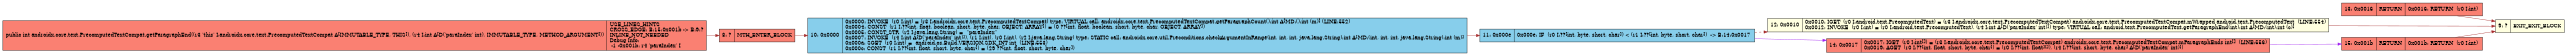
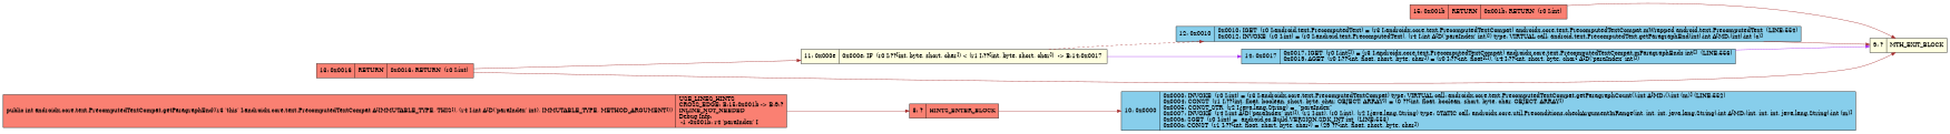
  digraph {
    rankdir=LR
    node [fillcolor=salmon shape=record style=filled]
    edge [color=brown]
-   n1 [label="{8\:\ ?|MTH_ENTER_BLOCK\l}"]
+   n1 [label="{8\:\ ?|HINTS_ENTER_BLOCK\l}"]
    n2 [fillcolor=skyblue label="{10\:\ 0x0000|0x0000: INVOKE  (r0 I:int) = (r3 I:androidx.core.text.PrecomputedTextCompat) type: VIRTUAL call: androidx.core.text.PrecomputedTextCompat.getParagraphCount():int A[MD:():int (m)] (LINE:552)\l0x0004: CONST  (r1 I:??[int, float, boolean, short, byte, char, OBJECT, ARRAY]) = (0 ??[int, float, boolean, short, byte, char, OBJECT, ARRAY]) \l0x0005: CONST_STR  (r2 I:java.lang.String) =  \"paraIndex\" \l0x0007: INVOKE  (r4 I:int A[D('paraIndex' int)]), (r1 I:int), (r0 I:int), (r2 I:java.lang.String) type: STATIC call: androidx.core.util.Preconditions.checkArgumentInRange(int, int, int, java.lang.String):int A[MD:(int, int, int, java.lang.String):int (m)]\l0x000a: SGET  (r0 I:int) =  android.os.Build.VERSION.SDK_INT int  (LINE:553)\l0x000c: CONST  (r1 I:??[int, float, short, byte, char]) = (29 ??[int, float, short, byte, char]) \l}"]
-   n3 [fillcolor=skyblue label="{11\:\ 0x000e|0x000e: IF  (r0 I:??[int, byte, short, char]) \< (r1 I:??[int, byte, short, char])  \-\> B:14:0x0017 \l}"]
-   n4 [fillcolor=lightyellow label="{12\:\ 0x0010|0x0010: IGET  (r0 I:android.text.PrecomputedText) = (r3 I:androidx.core.text.PrecomputedTextCompat) androidx.core.text.PrecomputedTextCompat.mWrapped android.text.PrecomputedText  (LINE:554)\l0x0012: INVOKE  (r0 I:int) = (r0 I:android.text.PrecomputedText), (r4 I:int A[D('paraIndex' int)]) type: VIRTUAL call: android.text.PrecomputedText.getParagraphEnd(int):int A[MD:(int):int (c)]\l}"]
-   n5 [label="{14\:\ 0x0017|0x0017: IGET  (r0 I:int[]) = (r3 I:androidx.core.text.PrecomputedTextCompat) androidx.core.text.PrecomputedTextCompat.mParagraphEnds int[]  (LINE:556)\l0x0019: AGET  (r0 I:??[int, float, short, byte, char]) = (r0 I:??[int, float][]), (r4 I:??[int, short, byte, char] A[D('paraIndex' int)]) \l}"]
-   n6 [fillcolor=lightyellow label="{9\:\ ?|EXIT_EXIT_BLOCK\l}"]
+   n3 [fillcolor=lightyellow label="{11\:\ 0x000e|0x000e: IF  (r0 I:??[int, byte, short, char]) \< (r1 I:??[int, byte, short, char])  \-\> B:14:0x0017 \l}"]
+   n4 [fillcolor=skyblue label="{12\:\ 0x0010|0x0010: IGET  (r0 I:android.text.PrecomputedText) = (r3 I:androidx.core.text.PrecomputedTextCompat) androidx.core.text.PrecomputedTextCompat.mWrapped android.text.PrecomputedText  (LINE:554)\l0x0012: INVOKE  (r0 I:int) = (r0 I:android.text.PrecomputedText), (r4 I:int A[D('paraIndex' int)]) type: VIRTUAL call: android.text.PrecomputedText.getParagraphEnd(int):int A[MD:(int):int (c)]\l}"]
+   n5 [fillcolor=skyblue label="{14\:\ 0x0017|0x0017: IGET  (r0 I:int[]) = (r3 I:androidx.core.text.PrecomputedTextCompat) androidx.core.text.PrecomputedTextCompat.mParagraphEnds int[]  (LINE:556)\l0x0019: AGET  (r0 I:??[int, float, short, byte, char]) = (r0 I:??[int, float][]), (r4 I:??[int, short, byte, char] A[D('paraIndex' int)]) \l}"]
+   n6 [fillcolor=lightyellow label="{9\:\ ?|MTH_EXIT_BLOCK\l}"]
    n7 [label="{15\:\ 0x001b|RETURN\l|0x001b: RETURN  (r0 I:int) \l}"]
    n8 [label="{13\:\ 0x0016|RETURN\l|0x0016: RETURN  (r0 I:int) \l}"]
    n9 [label="{public int androidx.core.text.PrecomputedTextCompat.getParagraphEnd((r3 'this' I:androidx.core.text.PrecomputedTextCompat A[IMMUTABLE_TYPE, THIS]), (r4 I:int A[D('paraIndex' int), IMMUTABLE_TYPE, METHOD_ARGUMENT]))  | USE_LINES_HINTS\lCROSS_EDGE: B:15:0x001b \-\> B:9:?\lINLINE_NOT_NEEDED\lDebug Info:\l  \-1 \-0x001b: r4 'paraIndex' I\l}"]
    n1 -> n2
-   n2 -> n3
+   n8 -> n3
    n3 -> n4 [style=dashed]
    n3 -> n5 [color=purple]
    n4 -> n6
-   n5 -> n7 [color=purple]
+   n5 -> n6 [color=purple]
    n7 -> n6
    n8 -> n6
    n9 -> n1
  }
